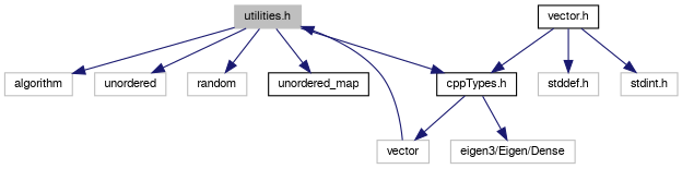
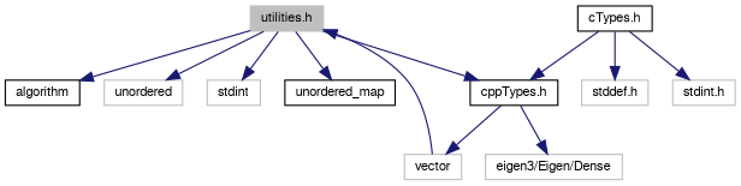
  digraph {
    node [color=grey75 fillcolor=white fontname=FreeSans fontsize=10 shape=record style=filled]
    edge [color=midnightblue fontname=FreeSans fontsize=10 labelfontname=FreeSans labelfontsize=10 style=solid]
    n1 [fillcolor=grey75 fontcolor=black height=0.2 label="utilities.h" width=0.4]
-   n2 [height=0.2 label=algorithm width=0.4]
+   n2 [color=black height=0.2 label=algorithm width=0.4]
    n3 [height=0.2 label=unordered width=0.4]
-   n4 [height=0.2 label=random width=0.4]
+   n4 [height=0.2 label=stdint width=0.4]
    n5 [color=black height=0.2 label=unordered_map width=0.4]
    n6 [color=black height=0.2 label="cppTypes.h" width=0.4]
    n7 [height=0.2 label=vector width=0.4]
    n8 [height=0.2 label="eigen3/Eigen/Dense" width=0.4]
-   n9 [color=black height=0.2 label="vector.h" width=0.4]
+   n9 [color=black height=0.2 label="cTypes.h" width=0.4]
    n10 [height=0.2 label="stddef.h" width=0.4]
    n11 [height=0.2 label="stdint.h" width=0.4]
    n1 -> n2
    n1 -> n3
    n1 -> n4
    n1 -> n5
    n1 -> n6
    n6 -> n7
    n6 -> n8
    n7 -> n1
    n9 -> n6
    n9 -> n10
    n9 -> n11
  }
